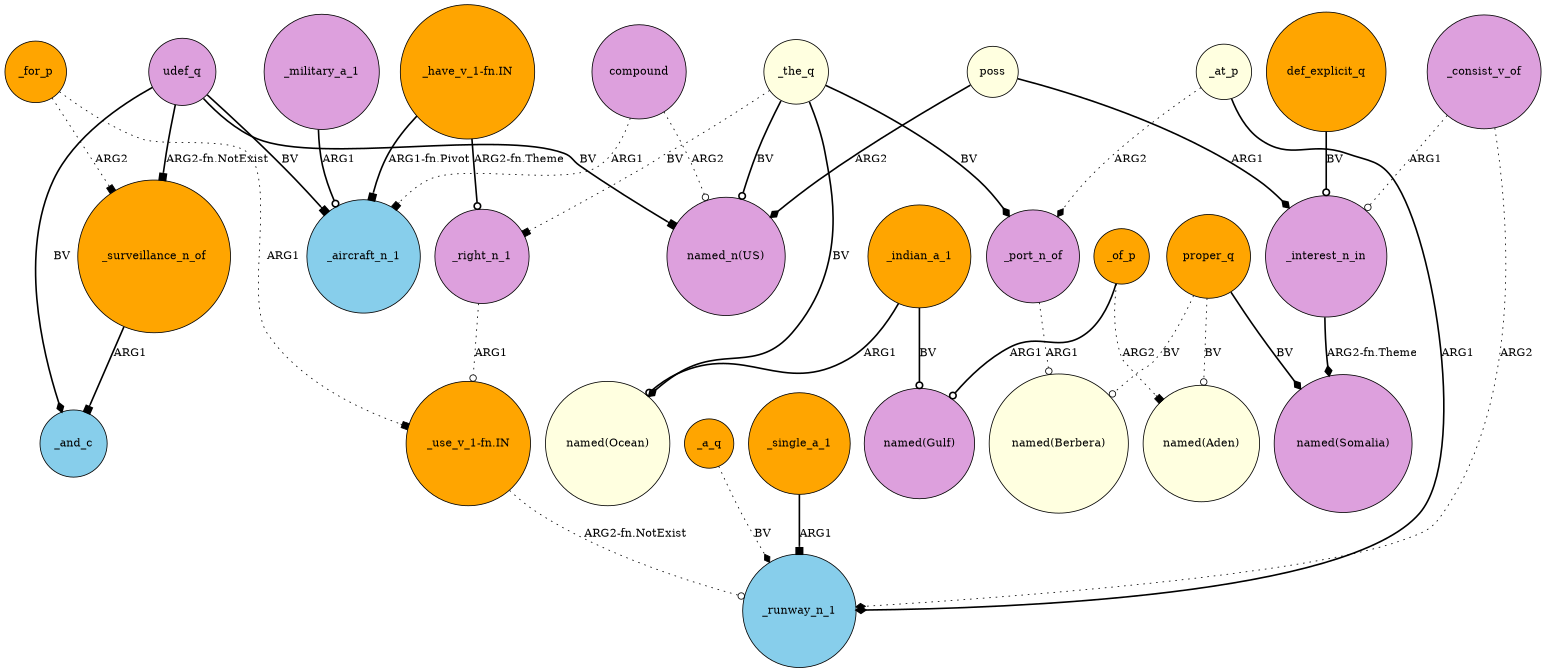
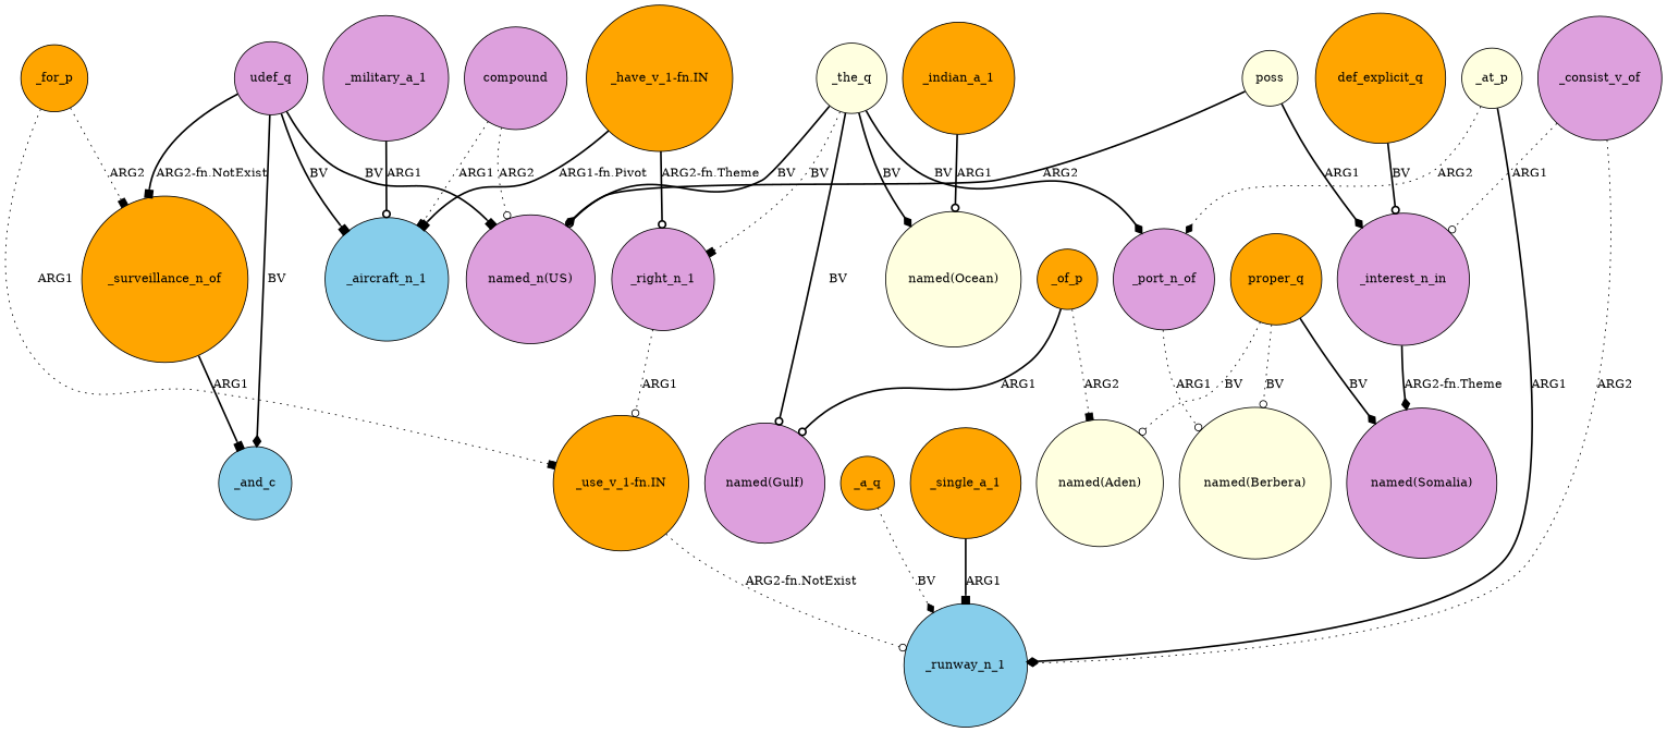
  digraph {
    node [fillcolor=plum shape=circle style=filled]
    edge [arrowhead=odot style=bold]
    _aircraft_n_1 [fillcolor=skyblue]
    _military_a_1
    udef_q
    "named_n(US)"
    _surveillance_n_of [fillcolor=orange]
    _and_c [fillcolor=skyblue]
    "_have_v_1-fn.IN" [fillcolor=orange]
    _right_n_1
    "_use_v_1-fn.IN" [fillcolor=orange]
    _runway_n_1 [fillcolor=skyblue]
    _consist_v_of
    _interest_n_in
    "named(Somalia)"
    def_explicit_q [fillcolor=orange]
    proper_q [fillcolor=orange]
    "named(Aden)" [fillcolor=lightyellow]
    "named(Berbera)" [fillcolor=lightyellow]
    compound
    _for_p [fillcolor=orange]
    _at_p [fillcolor=lightyellow]
    _port_n_of
    _the_q [fillcolor=lightyellow]
    "named(Gulf)"
    "named(Ocean)" [fillcolor=lightyellow]
    _indian_a_1 [fillcolor=orange]
    _a_q [fillcolor=orange]
    _single_a_1 [fillcolor=orange]
    _of_p [fillcolor=orange]
    poss [fillcolor=lightyellow]
    _military_a_1 -> _aircraft_n_1 [label=ARG1]
    udef_q -> _aircraft_n_1 [arrowhead=box label=BV]
    udef_q -> "named_n(US)" [arrowhead=box label=BV]
    udef_q -> _surveillance_n_of [arrowhead=box label="ARG2-fn.NotExist"]
    udef_q -> _and_c [arrowhead=diamond label=BV]
    _surveillance_n_of -> _and_c [arrowhead=box label=ARG1]
    "_have_v_1-fn.IN" -> _aircraft_n_1 [arrowhead=box label="ARG1-fn.Pivot"]
    "_have_v_1-fn.IN" -> _right_n_1 [label="ARG2-fn.Theme"]
    _right_n_1 -> "_use_v_1-fn.IN" [label=ARG1 style=dotted]
    "_use_v_1-fn.IN" -> _runway_n_1 [label="ARG2-fn.NotExist" style=dotted]
    _consist_v_of -> _runway_n_1 [arrowhead=diamond label=ARG2 style=dotted]
    _consist_v_of -> _interest_n_in [label=ARG1 style=dotted]
    _interest_n_in -> "named(Somalia)" [arrowhead=diamond label="ARG2-fn.Theme"]
    def_explicit_q -> _interest_n_in [label=BV]
    proper_q -> "named(Somalia)" [arrowhead=diamond label=BV]
    proper_q -> "named(Aden)" [label=BV style=dotted]
    proper_q -> "named(Berbera)" [label=BV style=dotted]
    compound -> _aircraft_n_1 [arrowhead=box label=ARG1 style=dotted]
    compound -> "named_n(US)" [label=ARG2 style=dotted]
    _for_p -> _surveillance_n_of [arrowhead=box label=ARG2 style=dotted]
    _for_p -> "_use_v_1-fn.IN" [arrowhead=box label=ARG1 style=dotted]
    _at_p -> _runway_n_1 [arrowhead=diamond label=ARG1]
    _at_p -> _port_n_of [arrowhead=diamond label=ARG2 style=dotted]
    _port_n_of -> "named(Berbera)" [label=ARG1 style=dotted]
    _the_q -> "named_n(US)" [label=BV]
    _the_q -> _right_n_1 [arrowhead=box label=BV style=dotted]
    _the_q -> _port_n_of [arrowhead=diamond label=BV]
-   _indian_a_1 -> "named(Gulf)" [label=BV]
+   _the_q -> "named(Gulf)" [label=BV]
    _the_q -> "named(Ocean)" [arrowhead=diamond label=BV]
    _indian_a_1 -> "named(Ocean)" [label=ARG1]
    _a_q -> _runway_n_1 [arrowhead=diamond label=BV style=dotted]
    _single_a_1 -> _runway_n_1 [arrowhead=box label=ARG1]
    _of_p -> "named(Aden)" [arrowhead=box label=ARG2 style=dotted]
    _of_p -> "named(Gulf)" [label=ARG1]
    poss -> "named_n(US)" [arrowhead=diamond label=ARG2]
    poss -> _interest_n_in [arrowhead=diamond label=ARG1]
  }
